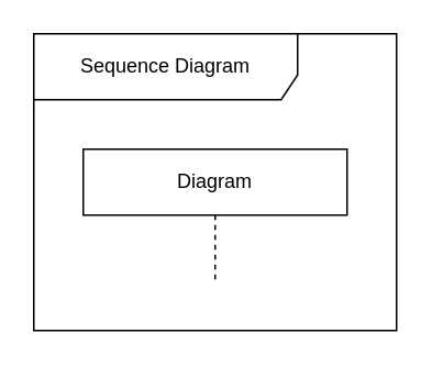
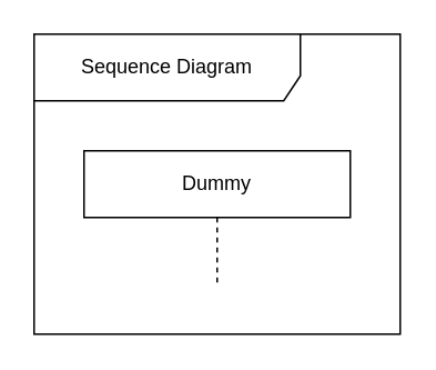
  <mxCell id="0" />
  <mxCell id="1" parent="0" />
  <mxCell id="2" value="Sequence Diagram" parent="1" style="shape=umlFrame;whiteSpace=wrap;html=1;pointerEvents=0;width=160;height=40;" vertex="1"><mxGeometry x="20" y="20" width="220" height="180" as="geometry" /></mxCell>
- <mxCell id="3" value="Diagram" parent="1" style="shape=umlLifeline;perimeter=lifelinePerimeter;whiteSpace=wrap;html=1;container=1;dropTarget=0;collapsible=0;recursiveResize=0;outlineConnect=0;portConstraint=eastwest;newEdgeStyle={&quot;curved&quot;:0,&quot;rounded&quot;:0};" vertex="1"><mxGeometry x="50" y="90" width="160" height="80" as="geometry" /></mxCell>
+ <mxCell id="3" value="Dummy" parent="1" style="shape=umlLifeline;perimeter=lifelinePerimeter;whiteSpace=wrap;html=1;container=1;dropTarget=0;collapsible=0;recursiveResize=0;outlineConnect=0;portConstraint=eastwest;newEdgeStyle={&quot;curved&quot;:0,&quot;rounded&quot;:0};" vertex="1"><mxGeometry x="50" y="90" width="160" height="80" as="geometry" /></mxCell>
